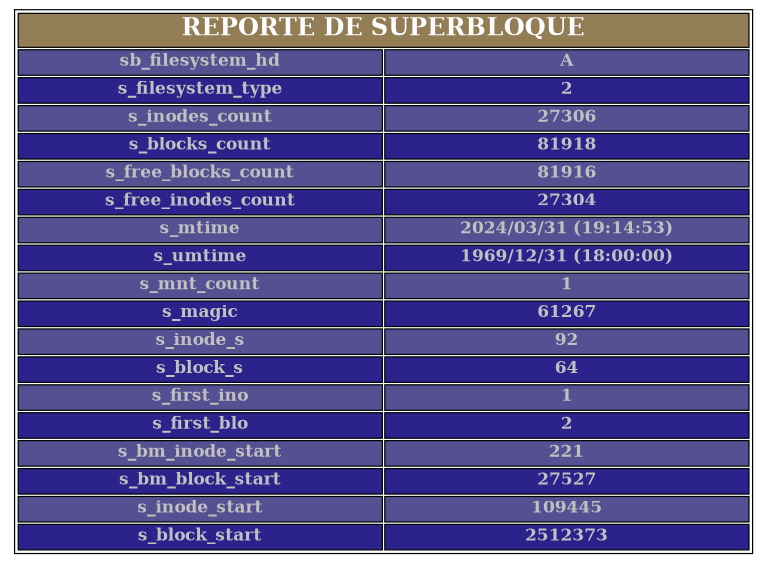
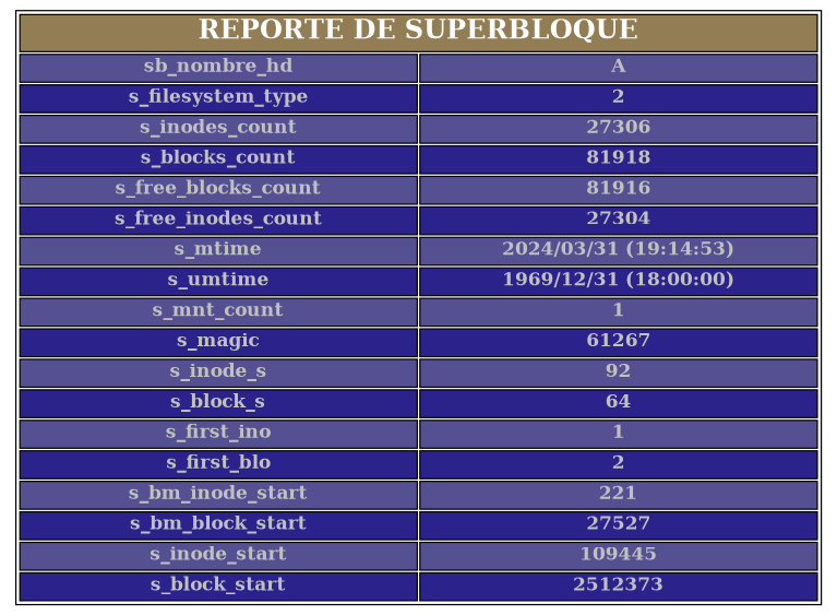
  digraph {
-   n1 [label=< 		<table> 			<tr> 				<td colspan="2" bgcolor="#927d55"><font point-size="20" color="white"><b>REPORTE DE SUPERBLOQUE</b></font></td> 			</tr> 			<tr> 				<td bgcolor="#555092" width="300"><font color="gray"><b>sb_filesystem_hd</b></font></td> 				<td bgcolor="#555092" width="300"><font color="gray"><b>A</b></font></td> 			</tr> 			<tr> 				<td bgcolor="#2B228C" width="300"><font color="gray"><b>s_filesystem_type</b></font></td> 				<td bgcolor="#2B228C" width="300"><font color="gray"><b>2</b></font></td> 			</tr> 			<tr> 				<td bgcolor="#555092" width="300"><font color="gray"><b>s_inodes_count</b></font></td> 				<td bgcolor="#555092" width="300"><font color="gray"><b>27306</b></font></td> 			</tr> 			<tr> 				<td bgcolor="#2B228C" width="300"><font color="gray"><b>s_blocks_count</b></font></td> 				<td bgcolor="#2B228C" width="300"><font color="gray"><b>81918</b></font></td> 			</tr> 			<tr> 				<td bgcolor="#555092" width="300"><font color="gray"><b>s_free_blocks_count</b></font></td> 				<td bgcolor="#555092" width="300"><font color="gray"><b>81916</b></font></td> 			</tr> 			<tr> 				<td bgcolor="#2B228C" width="300"><font color="gray"><b>s_free_inodes_count</b></font></td> 				<td bgcolor="#2B228C" width="300"><font color="gray"><b>27304</b></font></td> 			</tr> 			<tr> 				<td bgcolor="#555092" width="300"><font color="gray"><b>s_mtime</b></font></td> 				<td bgcolor="#555092" width="300"><font color="gray"><b>2024/03/31 (19:14:53)</b></font></td> 			</tr> 			<tr> 				<td bgcolor="#2B228C" width="300"><font color="gray"><b>s_umtime</b></font></td> 				<td bgcolor="#2B228C" width="300"><font color="gray"><b>1969/12/31 (18:00:00)</b></font></td> 			</tr> 			<tr> 				<td bgcolor="#555092" width="300"><font color="gray"><b>s_mnt_count</b></font></td> 				<td bgcolor="#555092" width="300"><font color="gray"><b>1</b></font></td> 			</tr> 			<tr> 				<td bgcolor="#2B228C" width="300"><font color="gray"><b>s_magic</b></font></td> 				<td bgcolor="#2B228C" width="300"><font color="gray"><b>61267</b></font></td> 			</tr> 			<tr> 				<td bgcolor="#555092" width="300"><font color="gray"><b>s_inode_s</b></font></td> 				<td bgcolor="#555092" width="300"><font color="gray"><b>92</b></font></td> 			</tr> 			<tr> 				<td bgcolor="#2B228C" width="300"><font color="gray"><b>s_block_s</b></font></td> 				<td bgcolor="#2B228C" width="300"><font color="gray"><b>64</b></font></td> 			</tr> 			<tr> 				<td bgcolor="#555092" width="300"><font color="gray"><b>s_first_ino</b></font></td> 				<td bgcolor="#555092" width="300"><font color="gray"><b>1</b></font></td> 			</tr> 			<tr> 				<td bgcolor="#2B228C" width="300"><font color="gray"><b>s_first_blo</b></font></td> 				<td bgcolor="#2B228C" width="300"><font color="gray"><b>2</b></font></td> 			</tr> 			<tr> 				<td bgcolor="#555092" width="300"><font color="gray"><b>s_bm_inode_start</b></font></td> 				<td bgcolor="#555092" width="300"><font color="gray"><b>221</b></font></td> 			</tr> 			<tr> 				<td bgcolor="#2B228C" width="300"><font color="gray"><b>s_bm_block_start</b></font></td> 				<td bgcolor="#2B228C" width="300"><font color="gray"><b>27527</b></font></td> 			</tr> 			<tr> 				<td bgcolor="#555092" width="300"><font color="gray"><b>s_inode_start</b></font></td> 				<td bgcolor="#555092" width="300"><font color="gray"><b>109445</b></font></td> 			</tr> 			<tr> 				<td bgcolor="#2B228C" width="300"><font color="gray"><b>s_block_start</b></font></td> 				<td bgcolor="#2B228C" width="300"><font color="gray"><b>2512373</b></font></td> 			</tr> 		</table> 	> shape=none]
+   n1 [label=< 		<table> 			<tr> 				<td colspan="2" bgcolor="#927d55"><font point-size="20" color="white"><b>REPORTE DE SUPERBLOQUE</b></font></td> 			</tr> 			<tr> 				<td bgcolor="#555092" width="300"><font color="gray"><b>sb_nombre_hd</b></font></td> 				<td bgcolor="#555092" width="300"><font color="gray"><b>A</b></font></td> 			</tr> 			<tr> 				<td bgcolor="#2B228C" width="300"><font color="gray"><b>s_filesystem_type</b></font></td> 				<td bgcolor="#2B228C" width="300"><font color="gray"><b>2</b></font></td> 			</tr> 			<tr> 				<td bgcolor="#555092" width="300"><font color="gray"><b>s_inodes_count</b></font></td> 				<td bgcolor="#555092" width="300"><font color="gray"><b>27306</b></font></td> 			</tr> 			<tr> 				<td bgcolor="#2B228C" width="300"><font color="gray"><b>s_blocks_count</b></font></td> 				<td bgcolor="#2B228C" width="300"><font color="gray"><b>81918</b></font></td> 			</tr> 			<tr> 				<td bgcolor="#555092" width="300"><font color="gray"><b>s_free_blocks_count</b></font></td> 				<td bgcolor="#555092" width="300"><font color="gray"><b>81916</b></font></td> 			</tr> 			<tr> 				<td bgcolor="#2B228C" width="300"><font color="gray"><b>s_free_inodes_count</b></font></td> 				<td bgcolor="#2B228C" width="300"><font color="gray"><b>27304</b></font></td> 			</tr> 			<tr> 				<td bgcolor="#555092" width="300"><font color="gray"><b>s_mtime</b></font></td> 				<td bgcolor="#555092" width="300"><font color="gray"><b>2024/03/31 (19:14:53)</b></font></td> 			</tr> 			<tr> 				<td bgcolor="#2B228C" width="300"><font color="gray"><b>s_umtime</b></font></td> 				<td bgcolor="#2B228C" width="300"><font color="gray"><b>1969/12/31 (18:00:00)</b></font></td> 			</tr> 			<tr> 				<td bgcolor="#555092" width="300"><font color="gray"><b>s_mnt_count</b></font></td> 				<td bgcolor="#555092" width="300"><font color="gray"><b>1</b></font></td> 			</tr> 			<tr> 				<td bgcolor="#2B228C" width="300"><font color="gray"><b>s_magic</b></font></td> 				<td bgcolor="#2B228C" width="300"><font color="gray"><b>61267</b></font></td> 			</tr> 			<tr> 				<td bgcolor="#555092" width="300"><font color="gray"><b>s_inode_s</b></font></td> 				<td bgcolor="#555092" width="300"><font color="gray"><b>92</b></font></td> 			</tr> 			<tr> 				<td bgcolor="#2B228C" width="300"><font color="gray"><b>s_block_s</b></font></td> 				<td bgcolor="#2B228C" width="300"><font color="gray"><b>64</b></font></td> 			</tr> 			<tr> 				<td bgcolor="#555092" width="300"><font color="gray"><b>s_first_ino</b></font></td> 				<td bgcolor="#555092" width="300"><font color="gray"><b>1</b></font></td> 			</tr> 			<tr> 				<td bgcolor="#2B228C" width="300"><font color="gray"><b>s_first_blo</b></font></td> 				<td bgcolor="#2B228C" width="300"><font color="gray"><b>2</b></font></td> 			</tr> 			<tr> 				<td bgcolor="#555092" width="300"><font color="gray"><b>s_bm_inode_start</b></font></td> 				<td bgcolor="#555092" width="300"><font color="gray"><b>221</b></font></td> 			</tr> 			<tr> 				<td bgcolor="#2B228C" width="300"><font color="gray"><b>s_bm_block_start</b></font></td> 				<td bgcolor="#2B228C" width="300"><font color="gray"><b>27527</b></font></td> 			</tr> 			<tr> 				<td bgcolor="#555092" width="300"><font color="gray"><b>s_inode_start</b></font></td> 				<td bgcolor="#555092" width="300"><font color="gray"><b>109445</b></font></td> 			</tr> 			<tr> 				<td bgcolor="#2B228C" width="300"><font color="gray"><b>s_block_start</b></font></td> 				<td bgcolor="#2B228C" width="300"><font color="gray"><b>2512373</b></font></td> 			</tr> 		</table> 	> shape=none]
  }
